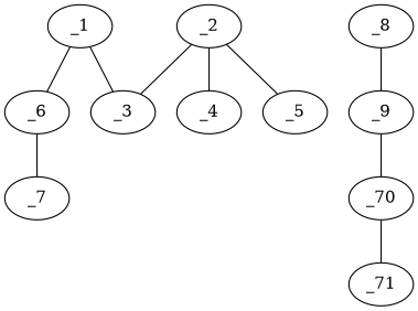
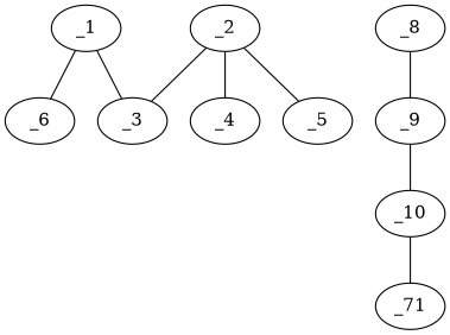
  graph {
    node [charge=0 chem=1 symbol="C  " y=0.5]
    edge [valence=1]
    _1 [x=3.7321]
    _6 [x=4.5981 y=0]
    _3 [x=2 y=-0.5]
    _2 [chem=17 symbol="Si " x=2.866 y=0]
    _4 [x=3.366 y=-0.866]
    _5 [x=2.366 y=0.866]
-   _7 [x=5.4641]
    _8 [x=6.3301 y=0]
    _9 [chem=4 symbol="N  " x=7.1962]
-   _10 [x=8.0622 y=0 label=_70]
+   _10 [x=8.0622 y=0]
    n11 [chem=2 label=_71 symbol="O  " x=8.9282]
    _1 -- _6 [valence=2]
    _1 -- _3
-   _6 -- _7
    _2 -- _3
    _2 -- _4
    _2 -- _5
    _8 -- _9
    _9 -- _10
    _10 -- n11 [valence=2]
  }
